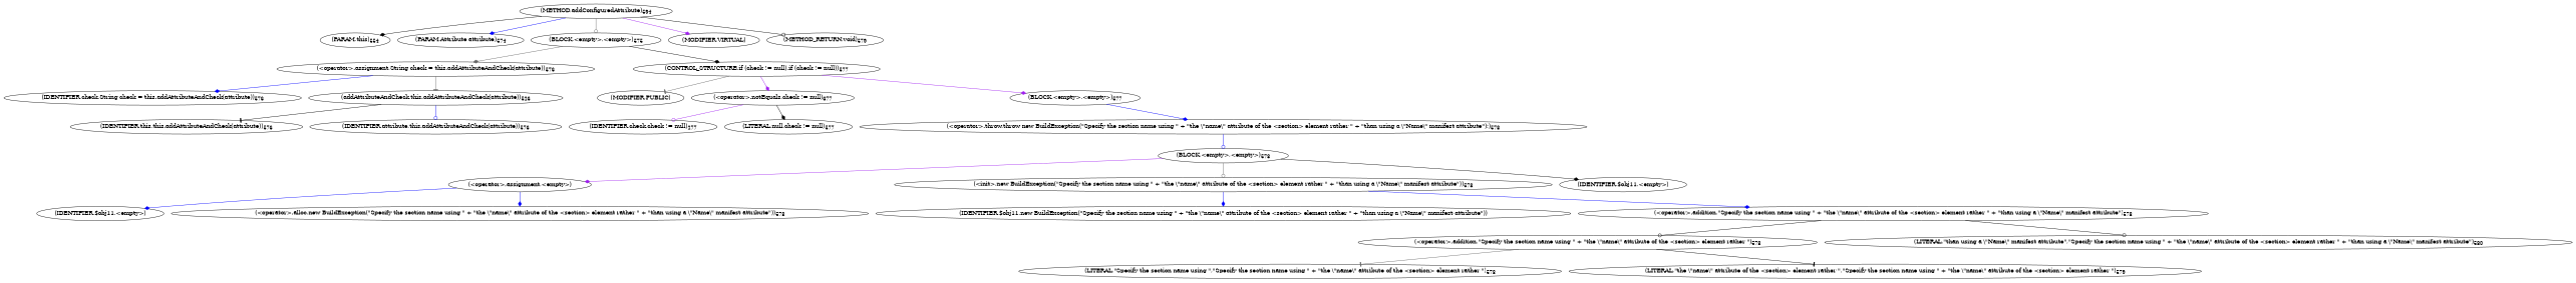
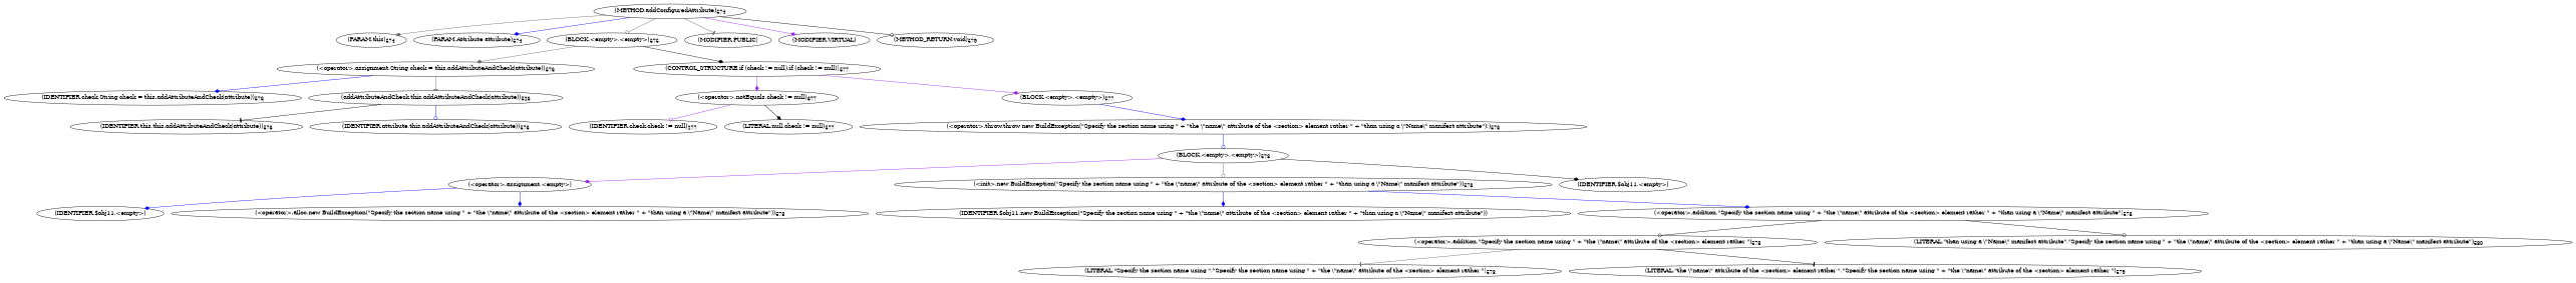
  digraph {
    edge [arrowhead=diamond color=blue]
-   n1 [label=<(METHOD,addConfiguredAttribute)<SUB>594</SUB>>]
-   n2 [label=<(PARAM,this)<SUB>554</SUB>>]
+   n1 [label=<(METHOD,addConfiguredAttribute)<SUB>574</SUB>>]
+   n2 [label=<(PARAM,this)<SUB>574</SUB>>]
    n3 [label=<(PARAM,Attribute attribute)<SUB>574</SUB>>]
    n4 [label=<(BLOCK,&lt;empty&gt;,&lt;empty&gt;)<SUB>575</SUB>>]
    n5 [label=<(MODIFIER,PUBLIC)>]
    n6 [label=<(MODIFIER,VIRTUAL)>]
    n7 [label=<(METHOD_RETURN,void)<SUB>579</SUB>>]
    n8 [label=<(&lt;operator&gt;.assignment,String check = this.addAttributeAndCheck(attribute))<SUB>576</SUB>>]
    n9 [label=<(CONTROL_STRUCTURE,if (check != null),if (check != null))<SUB>577</SUB>>]
    n10 [label=<(IDENTIFIER,check,String check = this.addAttributeAndCheck(attribute))<SUB>576</SUB>>]
    n11 [label=<(addAttributeAndCheck,this.addAttributeAndCheck(attribute))<SUB>526</SUB>>]
    n12 [label=<(&lt;operator&gt;.notEquals,check != null)<SUB>677</SUB>>]
    n13 [label=<(BLOCK,&lt;empty&gt;,&lt;empty&gt;)<SUB>577</SUB>>]
    n14 [label=<(IDENTIFIER,this,this.addAttributeAndCheck(attribute))<SUB>576</SUB>>]
    n15 [label=<(IDENTIFIER,attribute,this.addAttributeAndCheck(attribute))<SUB>576</SUB>>]
    n16 [label=<(IDENTIFIER,check,check != null)<SUB>277</SUB>>]
    n17 [label=<(LITERAL,null,check != null)<SUB>577</SUB>>]
    n18 [label=<(&lt;operator&gt;.throw,throw new BuildException(&quot;Specify the section name using &quot; + &quot;the \&quot;name\&quot; attribute of the &lt;section&gt; element rather &quot; + &quot;than using a \&quot;Name\&quot; manifest attribute&quot;);)<SUB>578</SUB>>]
    n19 [label=<(BLOCK,&lt;empty&gt;,&lt;empty&gt;)<SUB>578</SUB>>]
    n20 [label=<(&lt;operator&gt;.assignment,&lt;empty&gt;)>]
    n21 [label=<(&lt;init&gt;,new BuildException(&quot;Specify the section name using &quot; + &quot;the \&quot;name\&quot; attribute of the &lt;section&gt; element rather &quot; + &quot;than using a \&quot;Name\&quot; manifest attribute&quot;))<SUB>578</SUB>>]
    n22 [label=<(IDENTIFIER,$obj11,&lt;empty&gt;)>]
    n23 [label=<(IDENTIFIER,$obj11,&lt;empty&gt;)>]
    n24 [label=<(&lt;operator&gt;.alloc,new BuildException(&quot;Specify the section name using &quot; + &quot;the \&quot;name\&quot; attribute of the &lt;section&gt; element rather &quot; + &quot;than using a \&quot;Name\&quot; manifest attribute&quot;))<SUB>578</SUB>>]
    n25 [label=<(IDENTIFIER,$obj11,new BuildException(&quot;Specify the section name using &quot; + &quot;the \&quot;name\&quot; attribute of the &lt;section&gt; element rather &quot; + &quot;than using a \&quot;Name\&quot; manifest attribute&quot;))>]
    n26 [label=<(&lt;operator&gt;.addition,&quot;Specify the section name using &quot; + &quot;the \&quot;name\&quot; attribute of the &lt;section&gt; element rather &quot; + &quot;than using a \&quot;Name\&quot; manifest attribute&quot;)<SUB>578</SUB>>]
    n27 [label=<(&lt;operator&gt;.addition,&quot;Specify the section name using &quot; + &quot;the \&quot;name\&quot; attribute of the &lt;section&gt; element rather &quot;)<SUB>578</SUB>>]
    n28 [label=<(LITERAL,&quot;than using a \&quot;Name\&quot; manifest attribute&quot;,&quot;Specify the section name using &quot; + &quot;the \&quot;name\&quot; attribute of the &lt;section&gt; element rather &quot; + &quot;than using a \&quot;Name\&quot; manifest attribute&quot;)<SUB>580</SUB>>]
    n29 [label=<(LITERAL,&quot;Specify the section name using &quot;,&quot;Specify the section name using &quot; + &quot;the \&quot;name\&quot; attribute of the &lt;section&gt; element rather &quot;)<SUB>578</SUB>>]
    n30 [label=<(LITERAL,&quot;the \&quot;name\&quot; attribute of the &lt;section&gt; element rather &quot;,&quot;Specify the section name using &quot; + &quot;the \&quot;name\&quot; attribute of the &lt;section&gt; element rather &quot;)<SUB>579</SUB>>]
-   n1 -> n2 [color=black]
+   n1 -> n2 [color=gray40]
    n1 -> n3
    n1 -> n4 [arrowhead=odot color=gray40]
-   n9 -> n5 [arrowhead=tee color=gray40]
+   n1 -> n5 [arrowhead=tee color=gray40]
    n1 -> n6 [color=purple]
    n1 -> n7 [arrowhead=odot color=black]
    n4 -> n8 [color=gray40]
    n4 -> n9 [color=black]
    n8 -> n10
    n8 -> n11 [arrowhead=tee color=gray40]
    n9 -> n12 [color=purple]
    n9 -> n13 [color=purple]
    n11 -> n14 [arrowhead=tee color=black]
    n11 -> n15 [arrowhead=odot]
    n12 -> n16 [arrowhead=odot color=purple]
    n12 -> n17 [color=black]
    n13 -> n18
    n18 -> n19 [arrowhead=odot]
    n19 -> n20 [color=purple]
    n19 -> n21 [arrowhead=odot color=gray40]
    n19 -> n22 [color=black]
    n20 -> n23
    n20 -> n24
    n21 -> n25
    n21 -> n26
    n26 -> n27 [arrowhead=odot color=black]
    n26 -> n28 [arrowhead=odot color=black]
    n27 -> n29 [arrowhead=tee color=gray40]
    n27 -> n30 [arrowhead=tee color=black]
  }
